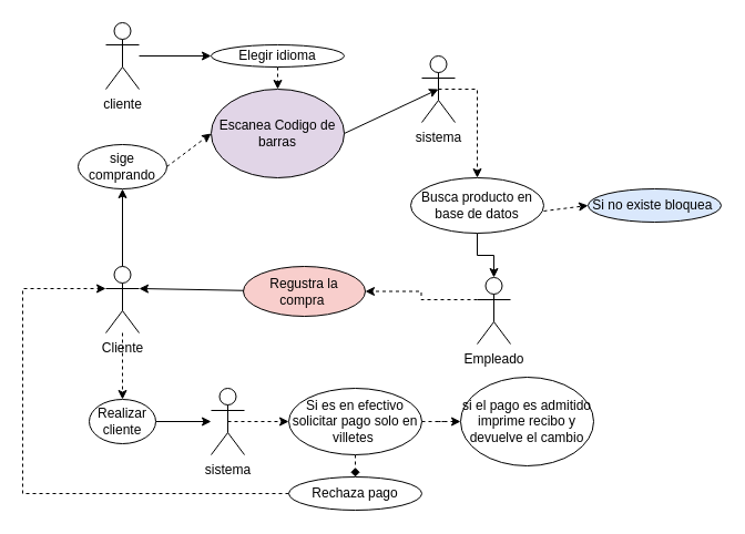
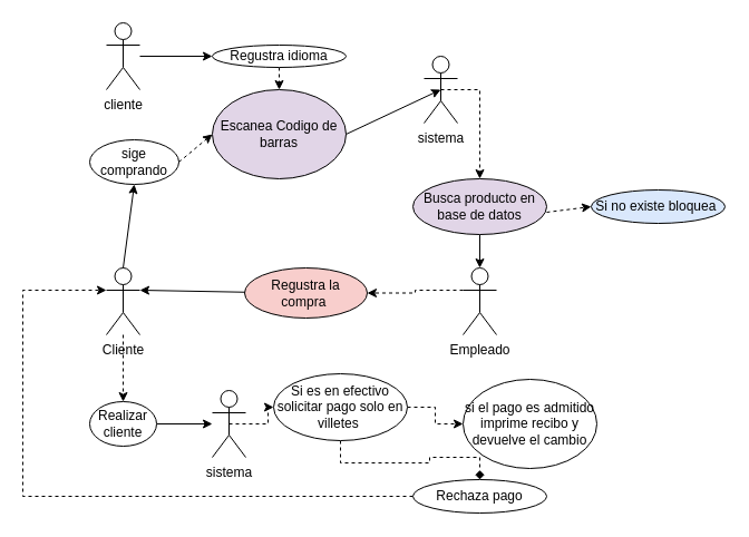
  <mxCell id="0" />
  <mxCell id="1" parent="0" />
  <mxCell id="2" value="" style="endArrow=block;endSize=10;endFill=0;shadow=0;strokeWidth=1;rounded=0;edgeStyle=elbowEdgeStyle;elbow=vertical;" parent="1" edge="1"><mxGeometry width="160" relative="1" as="geometry"><mxPoint x="200" y="409.286" as="sourcePoint" /><mxPoint x="200" y="410.429" as="targetPoint" /></mxGeometry></mxCell>
  <mxCell id="3" style="edgeStyle=orthogonalEdgeStyle;rounded=0;orthogonalLoop=1;jettySize=auto;html=1;fontFamily=Helvetica;entryX=0;entryY=0.5;entryDx=0;entryDy=0;" parent="1" source="4" target="9" edge="1"><mxGeometry relative="1" as="geometry"><mxPoint x="110" y="120" as="targetPoint" /><Array as="points" /></mxGeometry></mxCell>
  <mxCell id="4" value="cliente" style="shape=umlActor;verticalLabelPosition=bottom;verticalAlign=top;html=1;outlineConnect=0;" parent="1" vertex="1"><mxGeometry x="95" width="30" height="60" as="geometry" y="20" /></mxCell>
  <mxCell id="5" style="edgeStyle=orthogonalEdgeStyle;rounded=0;orthogonalLoop=1;jettySize=auto;html=1;fontFamily=Helvetica;dashed=1;entryX=0.5;entryY=0;entryDx=0;entryDy=0;exitX=0.5;exitY=1;exitDx=0;exitDy=0;" parent="1" source="9" edge="1" target="6"><mxGeometry relative="1" as="geometry"><mxPoint x="170" y="95" as="targetPoint" /><mxPoint x="110" y="230" as="sourcePoint" /></mxGeometry></mxCell>
  <mxCell id="6" value="Escanea Codigo de barras" style="ellipse;whiteSpace=wrap;html=1;fontFamily=Helvetica;fillColor=#e1d5e7;" parent="1" vertex="1"><mxGeometry x="190" y="80" width="120" height="80" as="geometry" /></mxCell>
  <mxCell id="7" style="edgeStyle=orthogonalEdgeStyle;rounded=0;orthogonalLoop=1;jettySize=auto;html=1;exitX=0.5;exitY=0.5;exitDx=0;exitDy=0;exitPerimeter=0;entryX=0.5;entryY=0;entryDx=0;entryDy=0;dashed=1;" edge="1" parent="1" source="8" target="11"><mxGeometry relative="1" as="geometry"><Array as="points"><mxPoint x="430" y="80" /></Array></mxGeometry></mxCell>
  <mxCell id="8" value="sistema" style="shape=umlActor;verticalLabelPosition=bottom;verticalAlign=top;html=1;outlineConnect=0;fontFamily=Helvetica;" parent="1" vertex="1"><mxGeometry x="380" y="50" width="30" height="60" as="geometry" /></mxCell>
- <mxCell id="9" value="Elegir idioma" style="ellipse;whiteSpace=wrap;html=1;" vertex="1" parent="1"><mxGeometry x="190" y="40" width="120" height="20" as="geometry" /></mxCell>
+ <mxCell id="9" value="Regustra idioma" style="ellipse;whiteSpace=wrap;html=1;" vertex="1" parent="1"><mxGeometry x="190" y="40" width="120" height="20" as="geometry" /></mxCell>
  <mxCell id="10" style="edgeStyle=orthogonalEdgeStyle;rounded=0;orthogonalLoop=1;jettySize=auto;html=1;exitX=0.5;exitY=1;exitDx=0;exitDy=0;entryX=0.5;entryY=0;entryDx=0;entryDy=0;entryPerimeter=0;" edge="1" parent="1" source="11" target="15"><mxGeometry relative="1" as="geometry" /></mxCell>
- <mxCell id="11" value="Busca producto en base de datos" style="ellipse;whiteSpace=wrap;html=1;" vertex="1" parent="1"><mxGeometry x="370" y="160" width="120" height="50" as="geometry" /></mxCell>
+ <mxCell id="11" value="Busca producto en base de datos" style="ellipse;whiteSpace=wrap;html=1;fillColor=#e1d5e7;" vertex="1" parent="1"><mxGeometry x="370" y="160" width="120" height="50" as="geometry" /></mxCell>
  <mxCell id="12" value="Si no existe bloquea&amp;nbsp;" style="ellipse;whiteSpace=wrap;html=1;fillColor=#dae8fc;" vertex="1" parent="1"><mxGeometry x="530" y="170" width="120" height="30" as="geometry" /></mxCell>
  <mxCell id="13" value="" style="endArrow=classic;html=1;rounded=0;dashed=1;entryX=0;entryY=0.5;entryDx=0;entryDy=0;" edge="1" parent="1" target="12"><mxGeometry width="50" height="50" relative="1" as="geometry"><mxPoint x="490" y="190" as="sourcePoint" /><mxPoint x="530" y="230" as="targetPoint" /><Array as="points"><mxPoint x="490" y="190" /></Array></mxGeometry></mxCell>
  <mxCell id="14" style="edgeStyle=orthogonalEdgeStyle;rounded=0;orthogonalLoop=1;jettySize=auto;html=1;exitX=0;exitY=0.333;exitDx=0;exitDy=0;exitPerimeter=0;entryX=1;entryY=0.5;entryDx=0;entryDy=0;dashed=1;" edge="1" parent="1" source="15" target="16"><mxGeometry relative="1" as="geometry" /></mxCell>
- <mxCell id="15" value="Empleado" style="shape=umlActor;verticalLabelPosition=bottom;verticalAlign=top;html=1;outlineConnect=0;" vertex="1" parent="1"><mxGeometry x="430" y="250" width="30" height="60" as="geometry" /></mxCell>
+ <mxCell id="15" value="Empleado" style="shape=umlActor;verticalLabelPosition=bottom;verticalAlign=top;html=1;outlineConnect=0;" vertex="1" parent="1"><mxGeometry x="415" y="240" width="30" height="60" as="geometry" /></mxCell>
  <mxCell id="16" value="Regustra la compra&amp;nbsp;" style="ellipse;whiteSpace=wrap;html=1;fillColor=#f8cecc;" vertex="1" parent="1"><mxGeometry x="219" y="240" width="110" height="45" as="geometry" /></mxCell>
  <mxCell id="17" value="" style="edgeStyle=orthogonalEdgeStyle;rounded=0;orthogonalLoop=1;jettySize=auto;html=1;dashed=1;" edge="1" parent="1" source="18" target="24"><mxGeometry relative="1" as="geometry" /></mxCell>
  <mxCell id="18" value="Cliente" style="shape=umlActor;verticalLabelPosition=bottom;verticalAlign=top;html=1;outlineConnect=0;" vertex="1" parent="1"><mxGeometry x="95" y="240" width="30" height="60" as="geometry" /></mxCell>
  <mxCell id="19" value="" style="endArrow=classic;html=1;rounded=0;entryX=1;entryY=0.333;entryDx=0;entryDy=0;entryPerimeter=0;" edge="1" parent="1" source="16" target="18"><mxGeometry width="50" height="50" relative="1" as="geometry"><mxPoint x="240" y="250" as="sourcePoint" /><mxPoint x="350" y="210" as="targetPoint" /></mxGeometry></mxCell>
- <mxCell id="20" value="sige comprando" style="ellipse;whiteSpace=wrap;html=1;" vertex="1" parent="1"><mxGeometry x="70" y="130" width="80" height="40" as="geometry" /></mxCell>
+ <mxCell id="20" value="sige comprando" style="ellipse;whiteSpace=wrap;html=1;" vertex="1" parent="1"><mxGeometry x="80" y="125" width="80" height="40" as="geometry" /></mxCell>
  <mxCell id="21" value="" style="endArrow=classic;html=1;rounded=0;exitX=0.5;exitY=0;exitDx=0;exitDy=0;exitPerimeter=0;entryX=0.5;entryY=1;entryDx=0;entryDy=0;" edge="1" parent="1" source="18" target="20"><mxGeometry width="50" height="50" relative="1" as="geometry"><mxPoint x="300" y="260" as="sourcePoint" /><mxPoint x="350" y="210" as="targetPoint" /></mxGeometry></mxCell>
  <mxCell id="22" value="" style="endArrow=classic;html=1;rounded=0;exitX=1;exitY=0.5;exitDx=0;exitDy=0;entryX=0;entryY=0.5;entryDx=0;entryDy=0;dashed=1;" edge="1" parent="1" source="20" target="6"><mxGeometry width="50" height="50" relative="1" as="geometry"><mxPoint x="300" y="260" as="sourcePoint" /><mxPoint x="350" y="210" as="targetPoint" /></mxGeometry></mxCell>
  <mxCell id="23" style="edgeStyle=orthogonalEdgeStyle;rounded=0;orthogonalLoop=1;jettySize=auto;html=1;" edge="1" parent="1" source="24" target="27"><mxGeometry relative="1" as="geometry" /></mxCell>
  <mxCell id="24" value="Realizar cliente" style="ellipse;whiteSpace=wrap;html=1;" vertex="1" parent="1"><mxGeometry x="80" y="360" width="60" height="40" as="geometry" /></mxCell>
  <mxCell id="25" value="" style="endArrow=classic;html=1;rounded=0;exitX=1;exitY=0.5;exitDx=0;exitDy=0;entryX=0.5;entryY=0.5;entryDx=0;entryDy=0;entryPerimeter=0;" edge="1" parent="1" source="6" target="8"><mxGeometry width="50" height="50" relative="1" as="geometry"><mxPoint x="300" y="260" as="sourcePoint" /><mxPoint x="350" y="210" as="targetPoint" /></mxGeometry></mxCell>
  <mxCell id="26" style="edgeStyle=orthogonalEdgeStyle;rounded=0;orthogonalLoop=1;jettySize=auto;html=1;exitX=0.5;exitY=0.5;exitDx=0;exitDy=0;exitPerimeter=0;entryX=0;entryY=0.5;entryDx=0;entryDy=0;dashed=1;" edge="1" parent="1" source="27" target="30"><mxGeometry relative="1" as="geometry" /></mxCell>
  <mxCell id="27" value="sistema" style="shape=umlActor;verticalLabelPosition=bottom;verticalAlign=top;html=1;outlineConnect=0;fontFamily=Helvetica;" vertex="1" parent="1"><mxGeometry x="190" y="350" width="30" height="60" as="geometry" /></mxCell>
  <mxCell id="28" style="edgeStyle=orthogonalEdgeStyle;rounded=0;orthogonalLoop=1;jettySize=auto;html=1;exitX=1;exitY=0.5;exitDx=0;exitDy=0;dashed=1;" edge="1" parent="1" source="30" target="31"><mxGeometry relative="1" as="geometry" /></mxCell>
  <mxCell id="29" style="edgeStyle=orthogonalEdgeStyle;rounded=0;orthogonalLoop=1;jettySize=auto;html=1;exitX=0.5;exitY=1;exitDx=0;exitDy=0;entryX=0.5;entryY=0;entryDx=0;entryDy=0;dashed=1;endArrow=diamond;" edge="1" parent="1" source="30" target="33"><mxGeometry relative="1" as="geometry" /></mxCell>
- <mxCell id="30" value="Si es en efectivo solicitar pago solo en villetes&amp;nbsp;" style="ellipse;whiteSpace=wrap;html=1;" vertex="1" parent="1"><mxGeometry x="260" y="350" width="120" height="60" as="geometry" /></mxCell>
+ <mxCell id="30" value="Si es en efectivo solicitar pago solo en villetes&amp;nbsp;" style="ellipse;whiteSpace=wrap;html=1;" vertex="1" parent="1"><mxGeometry x="245" y="335" width="120" height="60" as="geometry" /></mxCell>
  <mxCell id="31" value="si el pago es admitido imprime recibo y devuelve el cambio" style="ellipse;whiteSpace=wrap;html=1;" vertex="1" parent="1"><mxGeometry x="415" y="340" width="120" height="80" as="geometry" /></mxCell>
  <mxCell id="32" style="edgeStyle=orthogonalEdgeStyle;rounded=0;orthogonalLoop=1;jettySize=auto;html=1;exitX=0;exitY=0.5;exitDx=0;exitDy=0;dashed=1;entryX=0;entryY=0.333;entryDx=0;entryDy=0;entryPerimeter=0;" edge="1" parent="1" source="33" target="18"><mxGeometry relative="1" as="geometry"><mxPoint x="70" y="220" as="targetPoint" /><Array as="points"><mxPoint x="20" y="445" /><mxPoint x="20" y="260" /></Array></mxGeometry></mxCell>
- <mxCell id="33" value="Rechaza pago" style="ellipse;whiteSpace=wrap;html=1;" vertex="1" parent="1"><mxGeometry x="260" y="430" width="120" height="30" as="geometry" /></mxCell>
+ <mxCell id="33" value="Rechaza pago" style="ellipse;whiteSpace=wrap;html=1;" vertex="1" parent="1"><mxGeometry x="370" y="430" width="120" height="30" as="geometry" /></mxCell>
